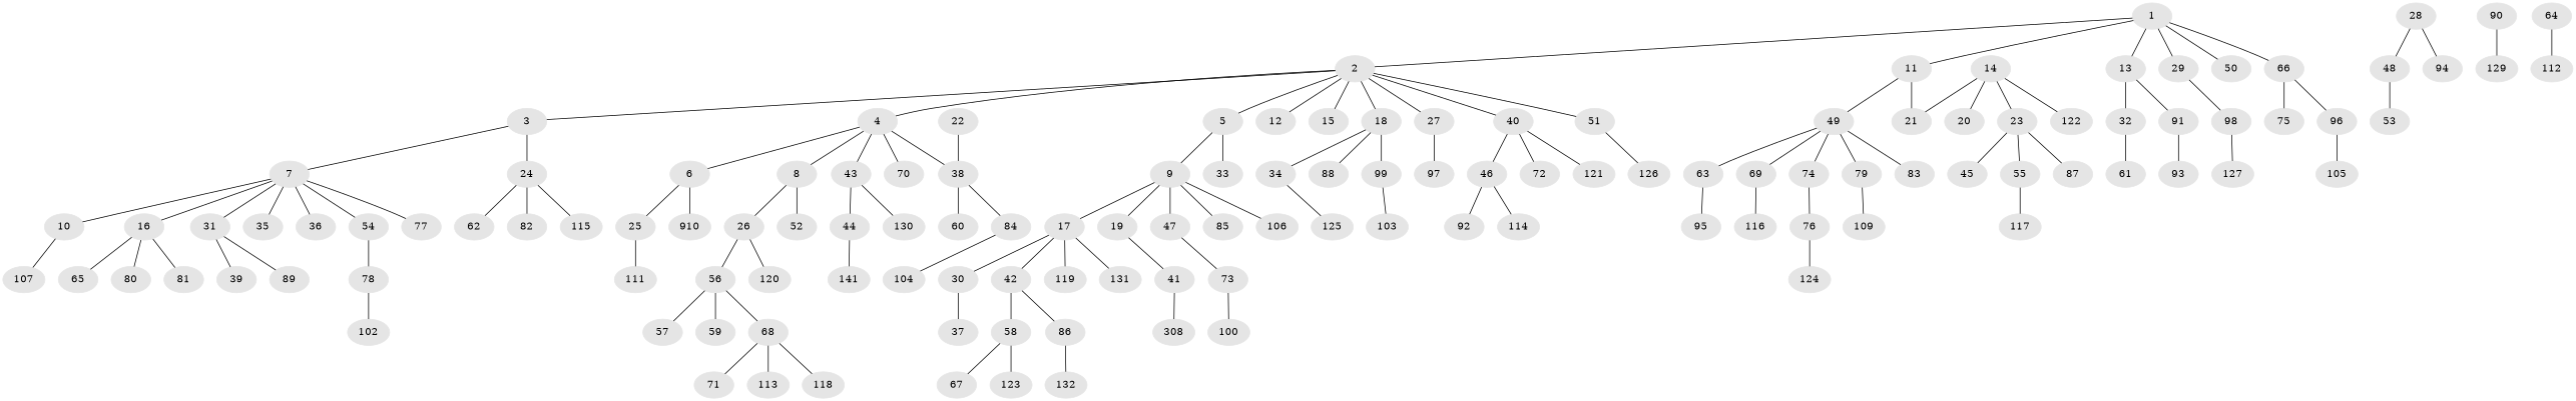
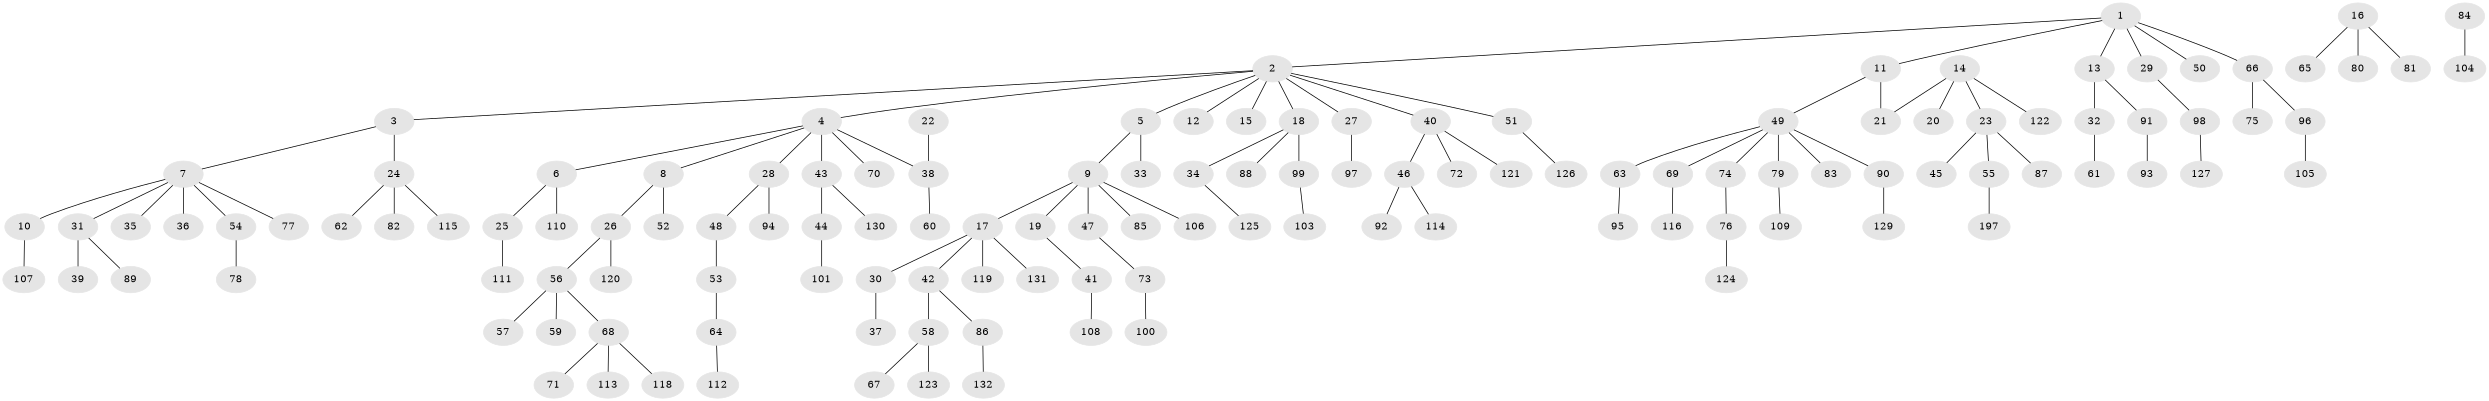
  graph {
    node [color=gray90 style=filled]
    1
    2
    11
    13
    29
    50
    66
    3
    4
    5
    12
    15
    18
    27
    40
    51
    49
    21
    32
    91
    98
    75
    96
    7
    24
    6
    8
    28
    43
    70
    38
    9
    33
    34
    88
    99
    97
    46
    72
    121
    126
    10
    16
    31
    35
    36
    54
    77
    62
    82
    115
    25
-   110 [label=910]
+   110
    26
    52
    22
    48
    94
    44
    130
    17
    19
    47
    85
    106
    111
    107
    65
    80
    81
    39
    89
    78
    56
    120
    30
    42
    119
    131
    41
    73
    14
    20
    23
    122
    63
    69
    74
    79
    83
    90
    61
    93
    45
    55
    87
    37
    58
    86
    125
    103
-   108 [label=308]
+   108
    60
    84
-   117
+   117 [label=197]
    57
    59
    68
    53
    127
    104
    92
    114
    67
    123
    132
-   101 [label=141]
+   101
    100
    64
    95
    116
    76
    109
    129
    112
-   102
    71
    113
    118
    105
    124
    1 -- 2
    1 -- 11
    1 -- 13
    1 -- 29
    1 -- 50
    1 -- 66
    2 -- 3
    2 -- 4
    2 -- 5
    2 -- 12
    2 -- 15
    2 -- 18
    2 -- 27
    2 -- 40
    2 -- 51
    11 -- 49
    11 -- 21
    13 -- 32
    13 -- 91
    29 -- 98
    66 -- 75
    66 -- 96
    3 -- 7
    3 -- 24
    4 -- 6
    4 -- 8
+   4 -- 28
    4 -- 43
    4 -- 70
    4 -- 38
    5 -- 9
    5 -- 33
    18 -- 34
    18 -- 88
    18 -- 99
    27 -- 97
    40 -- 46
    40 -- 72
    40 -- 121
    51 -- 126
    49 -- 63
    49 -- 69
    49 -- 74
    49 -- 79
    49 -- 83
+   49 -- 90
    32 -- 61
    91 -- 93
    98 -- 127
    96 -- 105
    7 -- 10
-   7 -- 16
    7 -- 31
    7 -- 35
    7 -- 36
    7 -- 54
    7 -- 77
    24 -- 62
    24 -- 82
    24 -- 115
    6 -- 25
    6 -- 110
    8 -- 26
    8 -- 52
    28 -- 48
    28 -- 94
    43 -- 44
    43 -- 130
    38 -- 60
-   38 -- 84
    9 -- 17
    9 -- 19
    9 -- 47
    9 -- 85
    9 -- 106
    34 -- 125
    99 -- 103
    46 -- 92
    46 -- 114
    10 -- 107
    16 -- 65
    16 -- 80
    16 -- 81
    31 -- 39
    31 -- 89
    54 -- 78
    25 -- 111
    26 -- 56
    26 -- 120
    22 -- 38
    48 -- 53
    44 -- 101
    17 -- 30
    17 -- 42
    17 -- 119
    17 -- 131
    19 -- 41
    47 -- 73
-   78 -- 102
    56 -- 57
    56 -- 59
    56 -- 68
    30 -- 37
    42 -- 58
    42 -- 86
    41 -- 108
    73 -- 100
    14 -- 21
    14 -- 20
    14 -- 23
    14 -- 122
    23 -- 45
    23 -- 55
    23 -- 87
    63 -- 95
    69 -- 116
    74 -- 76
    79 -- 109
    90 -- 129
    55 -- 117
    58 -- 67
    58 -- 123
    86 -- 132
    84 -- 104
    68 -- 71
    68 -- 113
    68 -- 118
+   53 -- 64
    64 -- 112
    76 -- 124
  }
